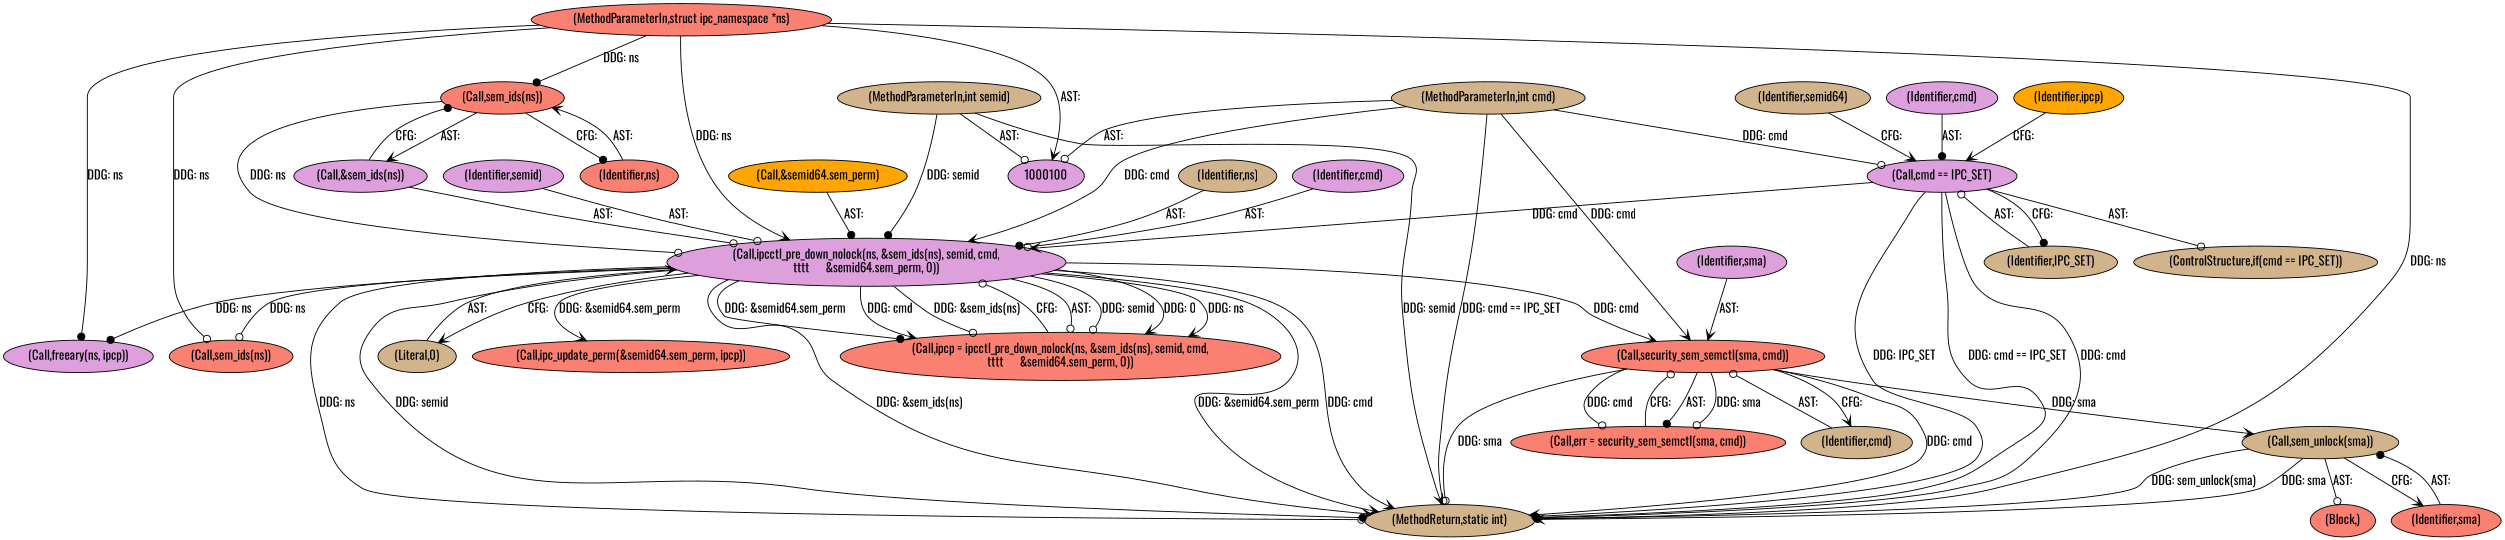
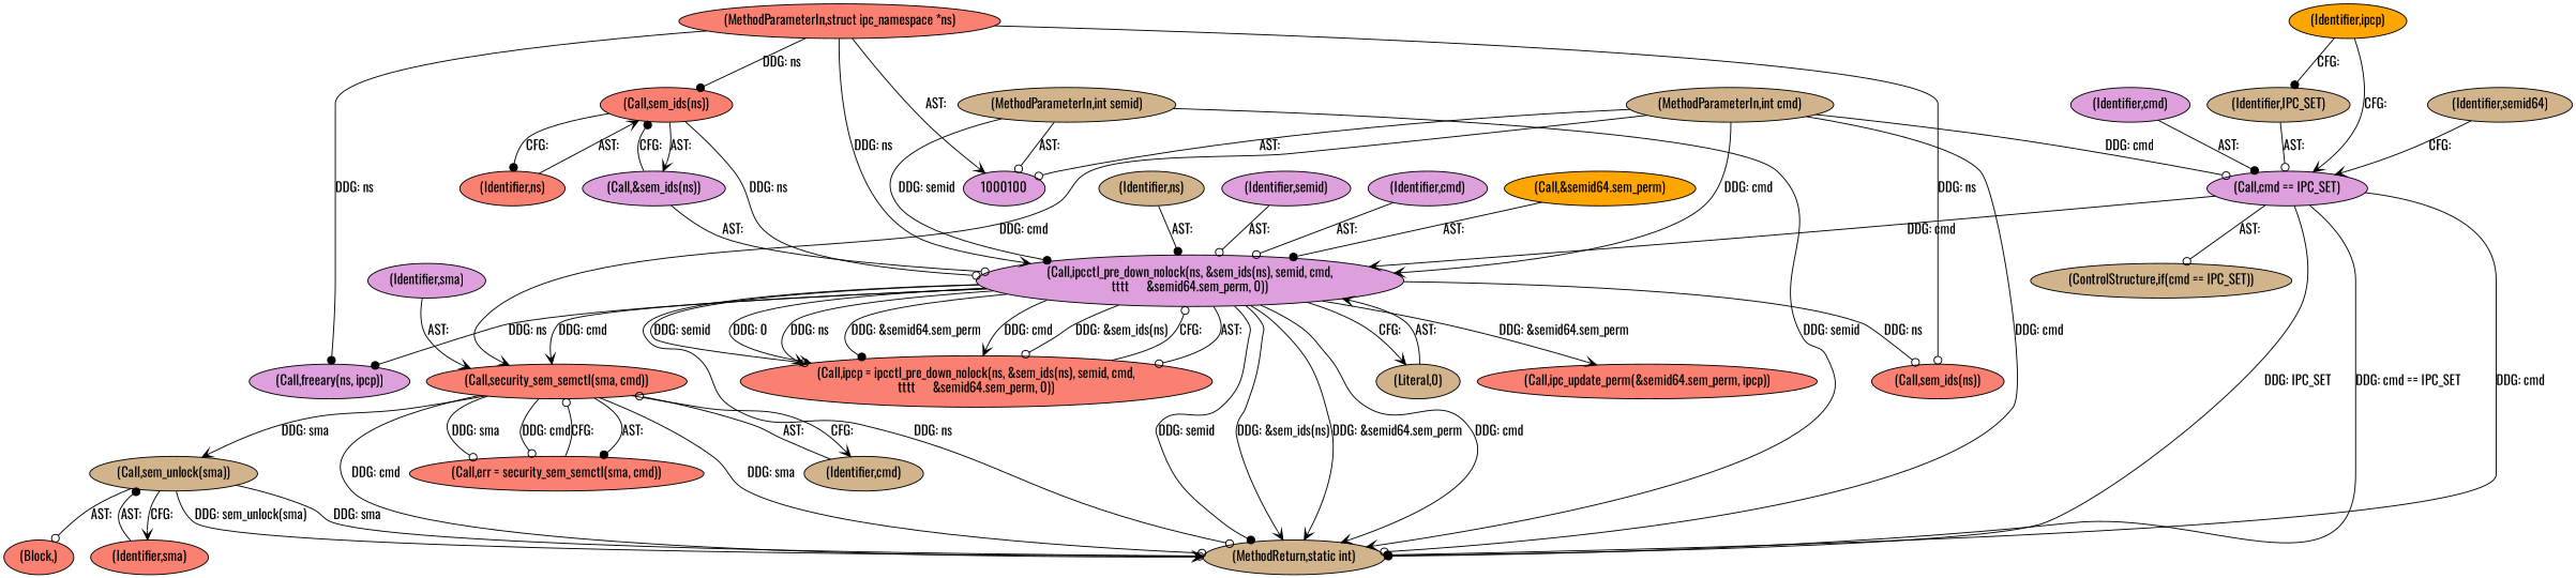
  digraph {
    fontname=Oswald
    node [fillcolor=tan fontname=Oswald style=filled]
    edge [arrowhead=vee fontname=Oswald]
    n1 [label="(Call,sem_unlock(sma))"]
    n2 [fillcolor=salmon label="(Identifier,sma)"]
    n3 [fillcolor=salmon label="(Block,)"]
    n4 [label="(MethodReturn,static int)"]
    n5 [fillcolor=salmon label="(Call,security_sem_semctl(sma, cmd))"]
    n6 [label="(Identifier,cmd)"]
    n7 [fillcolor=salmon label="(Call,err = security_sem_semctl(sma, cmd))"]
    n8 [fillcolor=plum label="(Call,ipcctl_pre_down_nolock(ns, &sem_ids(ns), semid, cmd,\n\t\t\t\t      &semid64.sem_perm, 0))"]
    n9 [fillcolor=salmon label="(Call,sem_ids(ns))"]
    n10 [label="(Literal,0)"]
    n11 [fillcolor=salmon label="(Call,ipc_update_perm(&semid64.sem_perm, ipcp))"]
    n12 [fillcolor=salmon label="(Call,ipcp = ipcctl_pre_down_nolock(ns, &sem_ids(ns), semid, cmd,\n\t\t\t\t      &semid64.sem_perm, 0))"]
    n13 [fillcolor=plum label="(Call,freeary(ns, ipcp))"]
    n14 [fillcolor=salmon label="(Call,sem_ids(ns))"]
    n15 [fillcolor=salmon label="(Identifier,ns)"]
    n16 [fillcolor=plum label="(Call,&sem_ids(ns))"]
    n17 [fillcolor=salmon label="(MethodParameterIn,struct ipc_namespace *ns)"]
    1000100 [fillcolor=plum]
    n19 [label="(MethodParameterIn,int semid)"]
    n20 [fillcolor=plum label="(Call,cmd == IPC_SET)"]
    n21 [label="(Identifier,IPC_SET)"]
    n22 [label="(ControlStructure,if(cmd == IPC_SET))"]
    n23 [label="(MethodParameterIn,int cmd)"]
    n24 [label="(Identifier,ns)"]
    n25 [fillcolor=plum label="(Identifier,sma)"]
    n26 [label="(Identifier,semid64)"]
    n27 [fillcolor=plum label="(Identifier,cmd)"]
    n28 [fillcolor=plum label="(Identifier,semid)"]
    n29 [fillcolor=plum label="(Identifier,cmd)"]
    n30 [fillcolor=orange label="(Call,&semid64.sem_perm)"]
    n31 [fillcolor=orange label="(Identifier,ipcp)"]
    n1 -> n2 [label="CFG: "]
    n1 -> n3 [arrowhead=odot label="AST: "]
    n1 -> n4 [label="DDG: sma"]
    n1 -> n4 [arrowhead=odot label="DDG: sem_unlock(sma)"]
    n2 -> n1 [arrowhead=dot label="AST: "]
    n5 -> n1 [label="DDG: sma"]
    n5 -> n4 [label="DDG: cmd"]
    n5 -> n4 [arrowhead=odot label="DDG: sma"]
    n5 -> n6 [label="CFG: "]
    n5 -> n7 [arrowhead=dot label="AST: "]
    n5 -> n7 [arrowhead=odot label="DDG: sma"]
    n5 -> n7 [arrowhead=odot label="DDG: cmd"]
    n6 -> n5 [arrowhead=odot label="AST: "]
    n7 -> n5 [arrowhead=odot label="CFG: "]
    n8 -> n4 [arrowhead=odot label="DDG: ns"]
    n8 -> n4 [arrowhead=dot label="DDG: semid"]
    n8 -> n4 [label="DDG: &sem_ids(ns)"]
    n8 -> n4 [label="DDG: &semid64.sem_perm"]
    n8 -> n4 [label="DDG: cmd"]
    n8 -> n5 [label="DDG: cmd"]
    n8 -> n9 [arrowhead=odot label="DDG: ns"]
    n8 -> n10 [label="CFG: "]
    n8 -> n11 [label="DDG: &semid64.sem_perm"]
    n8 -> n12 [arrowhead=odot label="AST: "]
    n8 -> n12 [arrowhead=odot label="DDG: semid"]
    n8 -> n12 [label="DDG: 0"]
    n8 -> n12 [label="DDG: ns"]
    n8 -> n12 [arrowhead=dot label="DDG: &semid64.sem_perm"]
    n8 -> n12 [label="DDG: cmd"]
    n8 -> n12 [arrowhead=odot label="DDG: &sem_ids(ns)"]
    n8 -> n13 [arrowhead=dot label="DDG: ns"]
    n10 -> n8 [label="AST: "]
    n12 -> n8 [arrowhead=odot label="CFG: "]
    n14 -> n8 [arrowhead=odot label="DDG: ns"]
    n14 -> n15 [arrowhead=dot label="CFG: "]
    n14 -> n16 [label="AST: "]
    n15 -> n14 [label="AST: "]
    n16 -> n8 [arrowhead=odot label="AST: "]
    n16 -> n14 [arrowhead=dot label="CFG: "]
-   n17 -> n4 [arrowhead=odot label="DDG: ns"]
    n17 -> n8 [label="DDG: ns"]
    n17 -> n9 [arrowhead=odot label="DDG: ns"]
    n17 -> n13 [arrowhead=dot label="DDG: ns"]
    n17 -> n14 [arrowhead=dot label="DDG: ns"]
    n17 -> 1000100 [label="AST: "]
    n19 -> n4 [label="DDG: semid"]
    n19 -> n8 [arrowhead=dot label="DDG: semid"]
    n19 -> 1000100 [arrowhead=odot label="AST: "]
    n20 -> n4 [arrowhead=dot label="DDG: IPC_SET"]
    n20 -> n4 [arrowhead=odot label="DDG: cmd == IPC_SET"]
    n20 -> n4 [arrowhead=dot label="DDG: cmd"]
    n20 -> n8 [label="DDG: cmd"]
-   n20 -> n21 [arrowhead=dot label="CFG: "]
+   n31 -> n21 [arrowhead=dot label="CFG: "]
    n20 -> n22 [arrowhead=odot label="AST: "]
    n21 -> n20 [arrowhead=odot label="AST: "]
-   n23 -> n4 [arrowhead=odot label="DDG: cmd == IPC_SET"]
+   n23 -> n4 [arrowhead=odot label="DDG: cmd"]
    n23 -> n5 [label="DDG: cmd"]
    n23 -> n8 [label="DDG: cmd"]
    n23 -> 1000100 [arrowhead=odot label="AST: "]
    n23 -> n20 [arrowhead=odot label="DDG: cmd"]
    n24 -> n8 [arrowhead=dot label="AST: "]
    n25 -> n5 [label="AST: "]
    n26 -> n20 [label="CFG: "]
    n27 -> n20 [arrowhead=dot label="AST: "]
    n28 -> n8 [arrowhead=odot label="AST: "]
    n29 -> n8 [arrowhead=odot label="AST: "]
    n30 -> n8 [arrowhead=dot label="AST: "]
    n31 -> n20 [label="CFG: "]
  }
